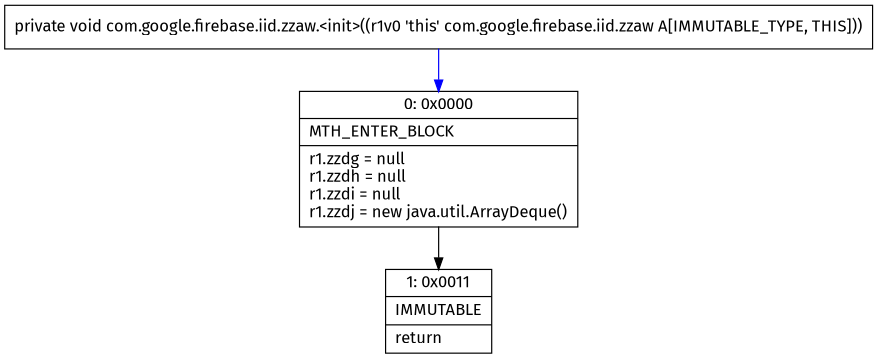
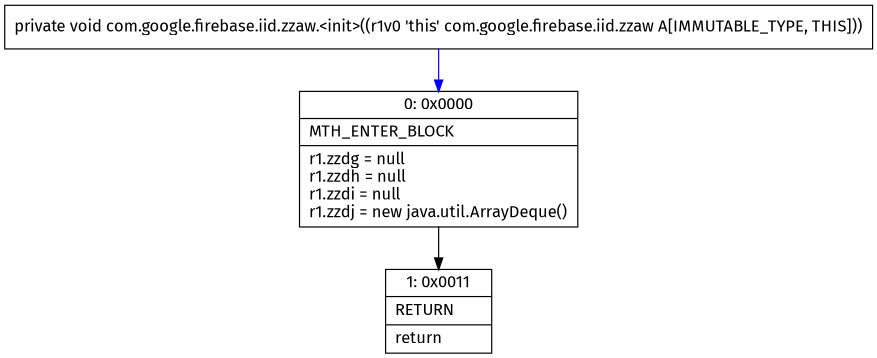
  digraph {
    fontname="Fira Sans"
    node [shape=record fontname="Fira Sans"]
    edge [fontname="Fira Sans"]
    n1 [label="{0\:\ 0x0000|MTH_ENTER_BLOCK\l|r1.zzdg = null\lr1.zzdh = null\lr1.zzdi = null\lr1.zzdj = new java.util.ArrayDeque()\l}"]
-   n2 [label="{1\:\ 0x0011|IMMUTABLE\l|return\l}"]
+   n2 [label="{1\:\ 0x0011|RETURN\l|return\l}"]
    n3 [label="{private void com.google.firebase.iid.zzaw.\<init\>((r1v0 'this' com.google.firebase.iid.zzaw A[IMMUTABLE_TYPE, THIS])) }"]
    n1 -> n2 [color=black]
    n3 -> n1 [color=blue]
  }
